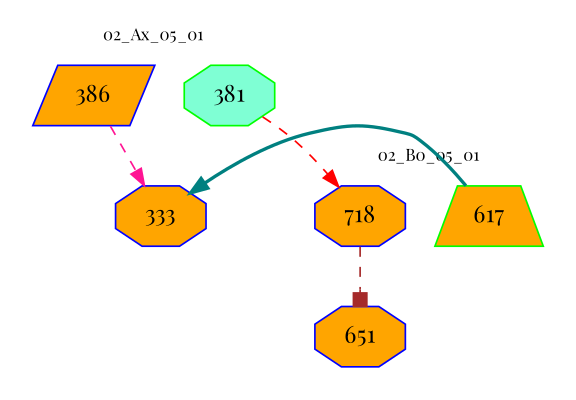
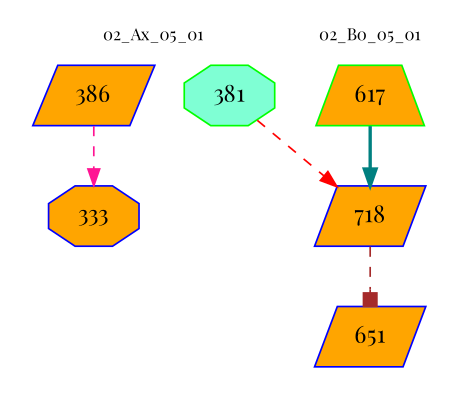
  digraph {
    fontname="Playfair Display"
    node [color=blue fillcolor=orange fontname="Playfair Display" shape=octagon style=filled]
    edge [arrowhead=normal fontname="Playfair Display" style=dashed]
    n1 [color=green fillcolor=aquamarine label=381]
    n2 [label=386 shape=parallelogram]
    n3 [label=333]
    n4 [color=green label=617 shape=trapezium]
-   n5 [label=718]
-   n6 [label=651]
+   n5 [label=718 shape=parallelogram]
+   n6 [label=651 shape=parallelogram]
    subgraph cluster_1 {
      color=white
      fontsize=10
      label="02_Ax_05_01"
      n1
      n2
      n3
    }
    subgraph cluster_2 {
      color=white
      fontsize=10
      label="02_B0_05_01"
      n4
      n5
      n6
    }
    n1 -> n5 [color=red]
    n2 -> n3 [color=deeppink]
-   n4 -> n3 [color=teal style=bold]
+   n4 -> n5 [color=teal style=bold]
    n5 -> n6 [arrowhead=box color=brown]
  }
